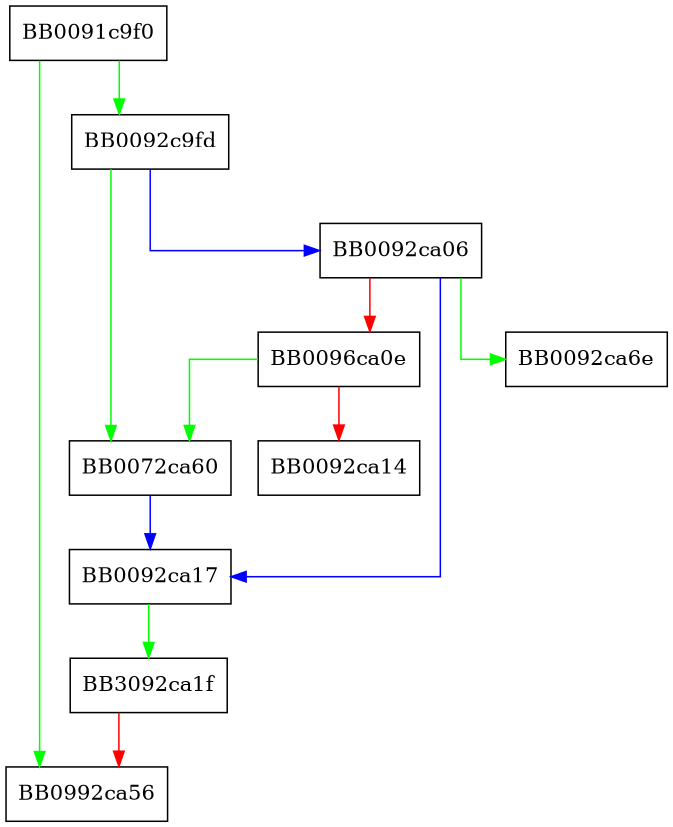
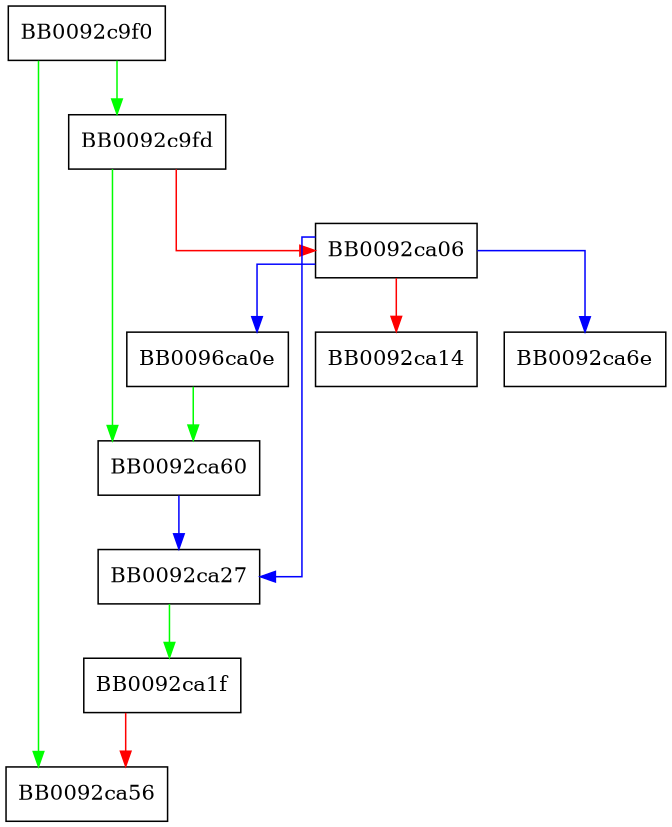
  digraph {
    splines=ortho
    node [shape=box]
    edge [color=green]
-   BB0092c9f0 [label=BB0091c9f0]
-   BB0092ca56 [label=BB0992ca56]
+   BB0092c9f0
+   BB0092ca56
    BB0092c9fd
    BB0092ca06
-   BB0092ca60 [label=BB0072ca60]
-   BB0092ca1f [label=BB3092ca1f]
+   BB0092ca60
+   BB0092ca1f
    BB0092ca6e
    n8 [label=BB0096ca0e]
-   BB0092ca17
+   BB0092ca17 [label=BB0092ca27]
    BB0092ca14
    BB0092c9f0 -> BB0092ca56
    BB0092c9f0 -> BB0092c9fd
-   BB0092c9fd -> BB0092ca06 [color=blue]
+   BB0092c9fd -> BB0092ca06 [color=red]
    BB0092c9fd -> BB0092ca60
-   BB0092ca06 -> BB0092ca6e
-   BB0092ca06 -> n8 [color=red]
+   BB0092ca06 -> BB0092ca6e [color=blue]
+   BB0092ca06 -> n8 [color=blue]
    BB0092ca06 -> BB0092ca17 [color=blue]
    BB0092ca60 -> BB0092ca17 [color=blue]
    BB0092ca1f -> BB0092ca56 [color=red]
    n8 -> BB0092ca60
-   n8 -> BB0092ca14 [color=red]
+   BB0092ca06 -> BB0092ca14 [color=red]
    BB0092ca17 -> BB0092ca1f
  }
